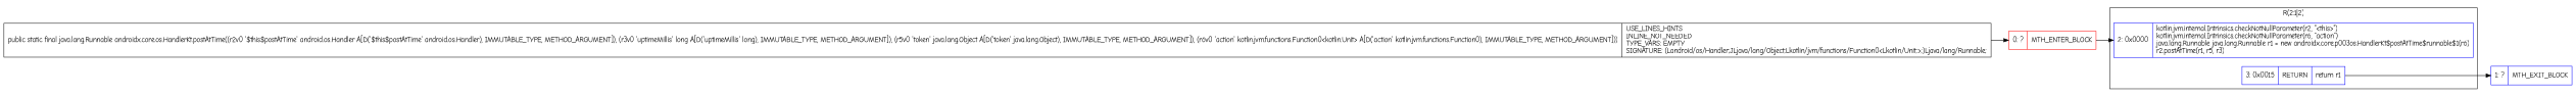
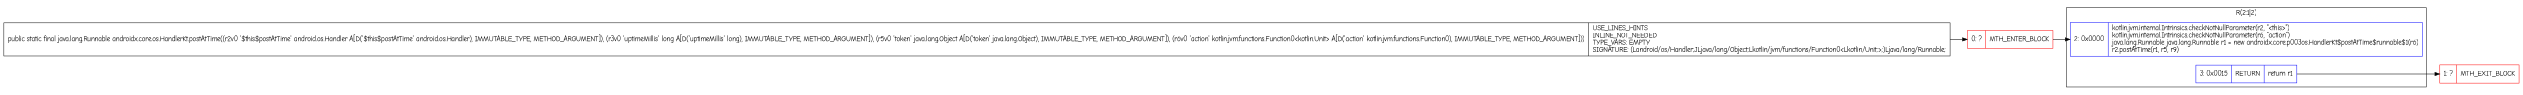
  digraph {
    fontname="Comic Neue"
    rankdir=LR
    node [color=blue fontname="Comic Neue" shape=record]
    edge [fontname="Comic Neue"]
-   n1 [label="{2\:\ 0x0000|kotlin.jvm.internal.Intrinsics.checkNotNullParameter(r2, \"\<this\>\")\lkotlin.jvm.internal.Intrinsics.checkNotNullParameter(r6, \"action\")\ljava.lang.Runnable java.lang.Runnable r1 = new androidx.core.p003os.HandlerKt$postAtTime$runnable$1(r6)\lr2.postAtTime(r1, r5, r3)\l}"]
+   n1 [label="{2\:\ 0x0000|kotlin.jvm.internal.Intrinsics.checkNotNullParameter(r2, \"\<this\>\")\lkotlin.jvm.internal.Intrinsics.checkNotNullParameter(r6, \"action\")\ljava.lang.Runnable java.lang.Runnable r1 = new androidx.core.p003os.HandlerKt$postAtTime$runnable$1(r6)\lr2.postAtTime(r1, r5, r9)\l}"]
    n2 [label="{3\:\ 0x0015|RETURN\l|return r1\l}"]
-   n3 [label="{1\:\ ?|MTH_EXIT_BLOCK\l}"]
+   n3 [color=red label="{1\:\ ?|MTH_EXIT_BLOCK\l}"]
    n4 [color=red label="{0\:\ ?|MTH_ENTER_BLOCK\l}"]
    n5 [label="{public static final java.lang.Runnable androidx.core.os.HandlerKt.postAtTime((r2v0 '$this$postAtTime' android.os.Handler A[D('$this$postAtTime' android.os.Handler), IMMUTABLE_TYPE, METHOD_ARGUMENT]), (r3v0 'uptimeMillis' long A[D('uptimeMillis' long), IMMUTABLE_TYPE, METHOD_ARGUMENT]), (r5v0 'token' java.lang.Object A[D('token' java.lang.Object), IMMUTABLE_TYPE, METHOD_ARGUMENT]), (r6v0 'action' kotlin.jvm.functions.Function0\<kotlin.Unit\> A[D('action' kotlin.jvm.functions.Function0), IMMUTABLE_TYPE, METHOD_ARGUMENT]))  | USE_LINES_HINTS\lINLINE_NOT_NEEDED\lTYPE_VARS: EMPTY\lSIGNATURE: (Landroid\/os\/Handler;JLjava\/lang\/Object;Lkotlin\/jvm\/functions\/Function0\<Lkotlin\/Unit;\>;)Ljava\/lang\/Runnable;\l}" color=""]
    subgraph cluster_1 {
      label="R(2:1|2)"
      n1
      n2
    }
    n2 -> n3
    n4 -> n1
    n5 -> n4
  }
